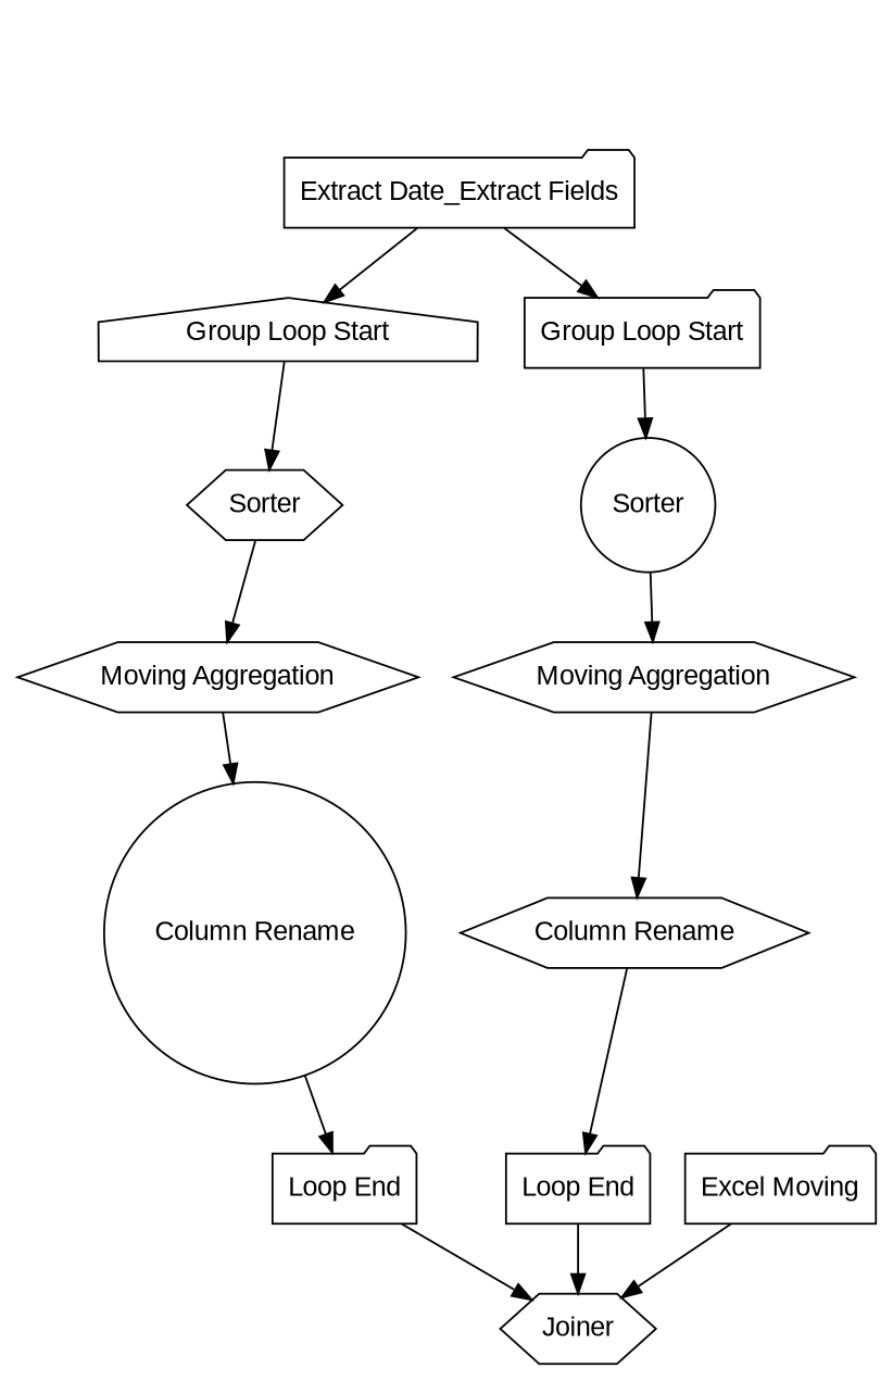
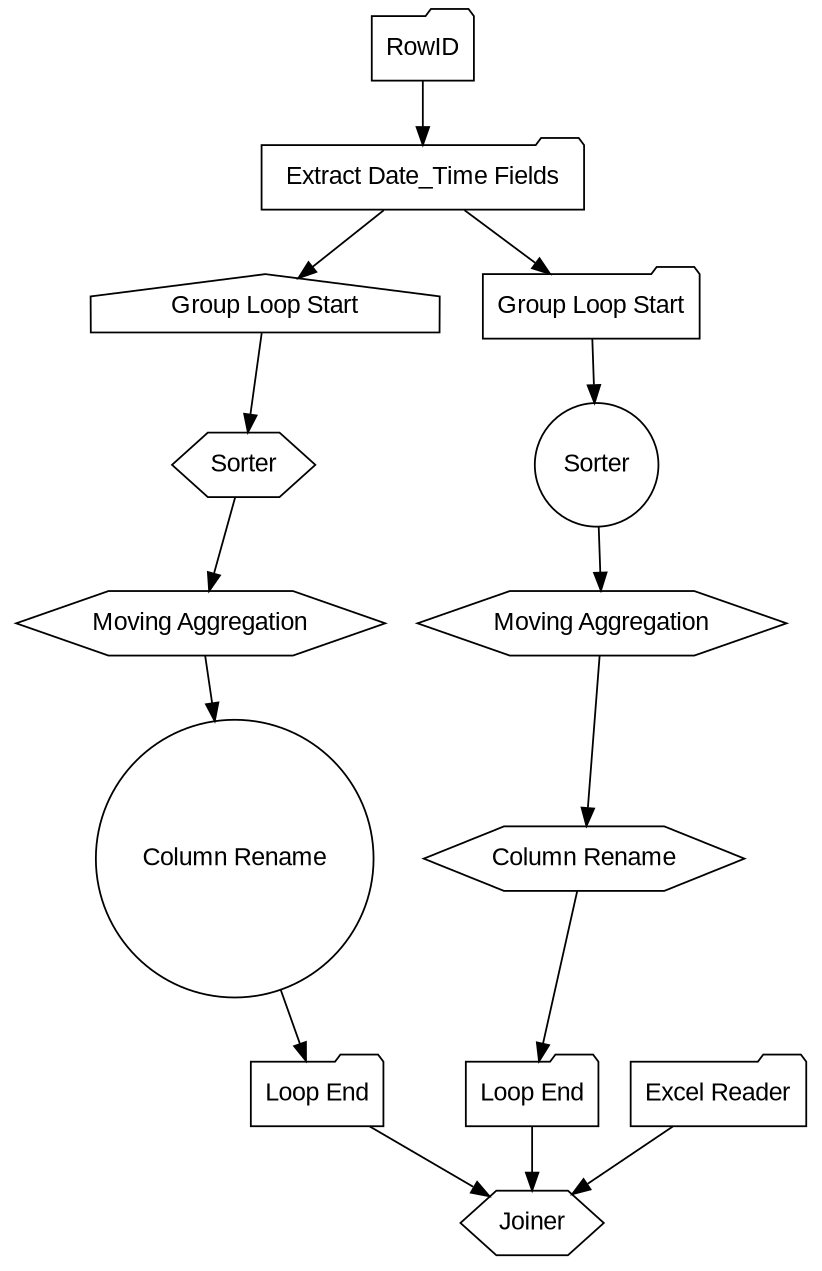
  digraph {
    fontname="Liberation Sans"
    rankdir=TB
    node [fontname="Liberation Sans" shape=folder]
    edge [fontname="Liberation Sans"]
    n1 [label="Group Loop Start" shape=house]
    n2 [label=Sorter shape=hexagon]
    n3 [label="Moving Aggregation" shape=hexagon]
    n4 [label="Column Rename" shape=circle]
    n5 [label="Loop End"]
    n6 [label=Joiner shape=hexagon]
    n7 [label="Group Loop Start"]
    n8 [label=Sorter shape=circle]
    n9 [label="Moving Aggregation" shape=hexagon]
    n10 [label="Column Rename" shape=hexagon]
-   n12 [label="Extract Date_Extract Fields"]
+   n11 [label=RowID]
+   n12 [label="Extract Date_Time Fields"]
    n13 [label="Loop End"]
-   n14 [label="Excel Moving"]
+   n14 [label="Excel Reader"]
    n1 -> n2
    n2 -> n3
    n3 -> n4
    n4 -> n5
    n5 -> n6
    n7 -> n8
    n8 -> n9
    n9 -> n10
    n10 -> n13
+   n11 -> n12
    n12 -> n1
    n12 -> n7
    n13 -> n6
    n14 -> n6
  }
